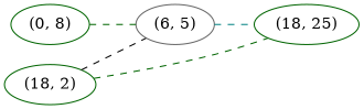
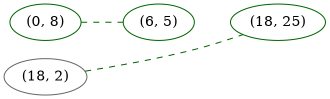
  graph {
    rankdir=LR
    node [color=darkgreen]
    edge [color=darkgreen style=dashed weight=1]
    n1 [label="(0, 8)"]
-   "(6, 5)" [color=gray40]
+   "(6, 5)"
    "(18, 25)"
-   "(18, 2)"
+   "(18, 2)" [color=gray40]
    n1 -- "(6, 5)" [weight=4]
-   "(6, 5)" -- "(18, 25)" [color=teal weight=2]
-   "(18, 2)" -- "(6, 5)" [color=black]
    "(18, 2)" -- "(18, 25)"
  }
